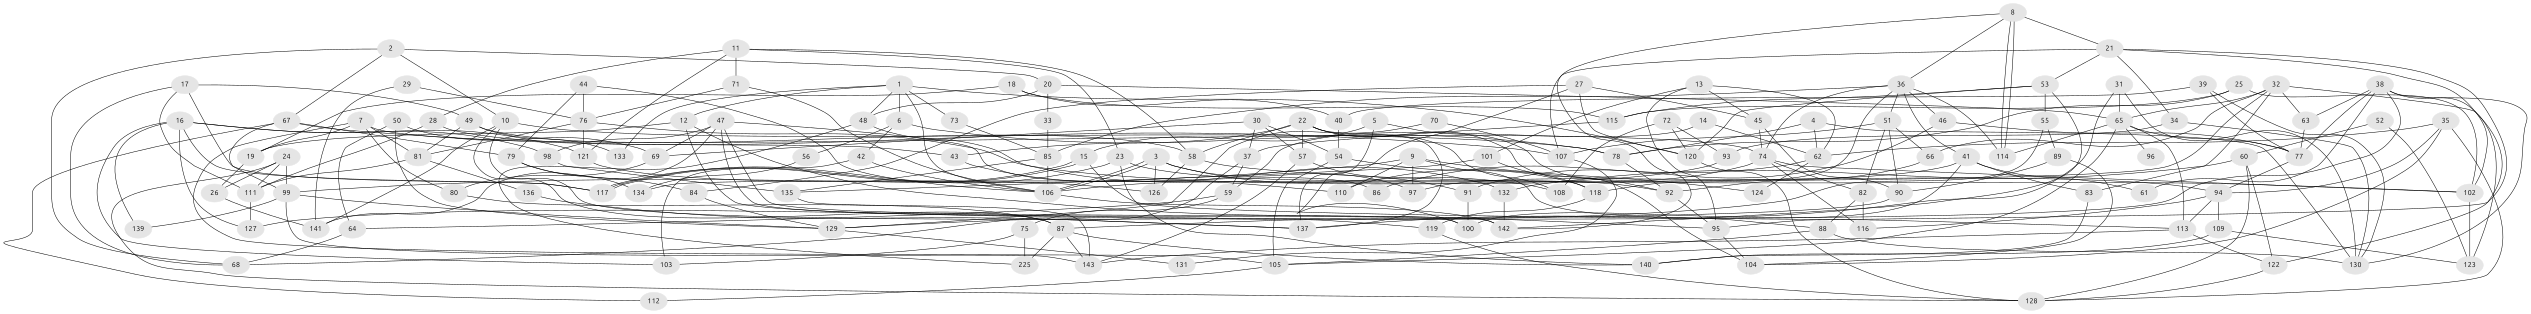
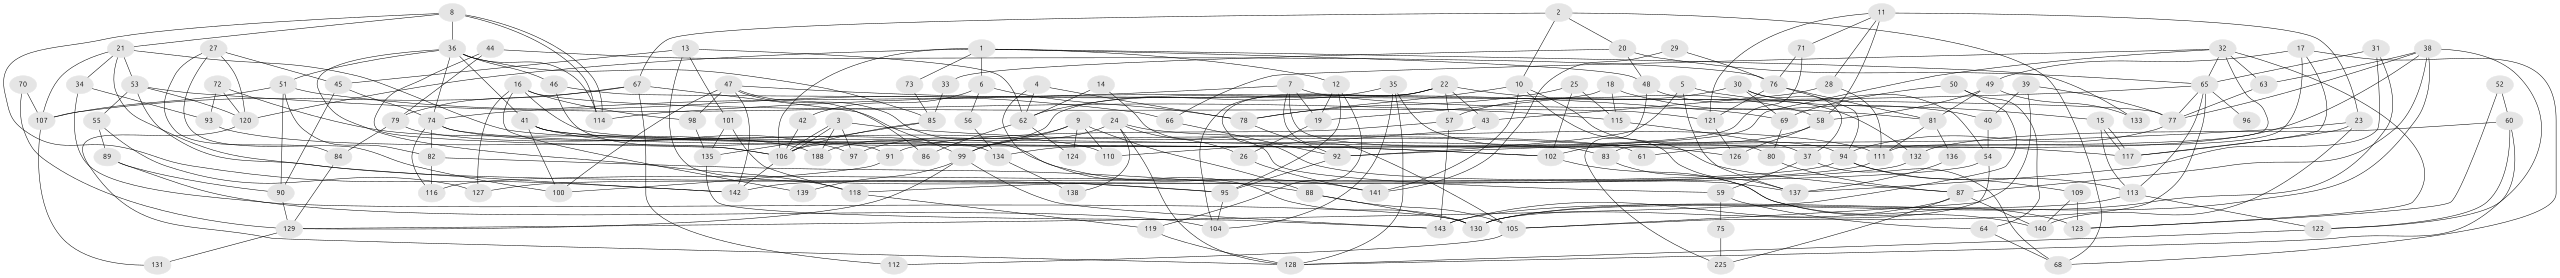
  graph {
    fontname=Ubuntu
    node [color=gray90 fontname=Ubuntu style=filled]
    edge [fontname=Ubuntu]
    1
    6
    12
    48
    73
    106
    120
    133
    78
    42
    56
    19
    95
    119
    n15 [label=225]
    132
    85
    142
    128
    2
    10
    20
    67
    68
    137
    87
    141
    33
    65
    99
    107
    79
    112
    3
    97
-   108
+   108 [label=188]
    126
    4
    62
    130
    124
    86
    92
    5
    15
    113
    117
-   103
    134
    7
    74
    80
    81
    105
    26
    110
    102
    82
    116
    111
    136
    8
    21
    36
    114
    34
    53
    41
    46
    51
    118
    9
    88
    139
    129
    143
    22
    58
    43
    57
    104
    140
    11
    23
    28
    71
    121
    76
    13
    45
    101
    90
    135
    14
    59
    64
    75
    122
    16
    98
    127
    17
    49
    18
    40
    115
    54
    37
    77
    96
    93
    55
    123
    131
    91
    24
+   138
    25
    27
    84
    100
    29
    94
    30
    69
    31
    32
    63
    66
    83
    35
    109
    61
    38
    39
    44
    47
    50
    52
    60
    89
    70
    72
    1 -- 6
    1 -- 12
    1 -- 48
    1 -- 73
    1 -- 106
    1 -- 120
    1 -- 133
    6 -- 78
    6 -- 42
    6 -- 56
    12 -- 19
    12 -- 95
    12 -- 119
    48 -- n15
    48 -- 132
    73 -- 85
    106 -- 142
    120 -- 128
    78 -- 92
    42 -- 106
-   42 -- 103
    56 -- 134
    19 -- 26
    95 -- 104
    119 -- 128
    132 -- 142
    85 -- 106
    85 -- 135
    2 -- 10
    2 -- 20
    2 -- 67
    2 -- 68
    10 -- 78
    10 -- 137
    10 -- 87
    10 -- 141
    20 -- 48
    20 -- 33
    20 -- 65
    67 -- 99
    67 -- 107
    67 -- 79
    67 -- 112
    87 -- n15
    87 -- 143
    87 -- 140
    33 -- 85
    65 -- 113
    65 -- 105
    65 -- 114
    65 -- 77
    65 -- 96
    99 -- 139
    99 -- 129
    99 -- 143
    107 -- 131
    79 -- 134
    79 -- 84
    3 -- 106
    3 -- 106
    3 -- 97
    3 -- 108
    3 -- 126
    4 -- 78
    4 -- 62
    4 -- 130
    62 -- 124
    62 -- 86
    92 -- 95
    5 -- 137
    5 -- 92
    5 -- 15
    15 -- 113
    15 -- 117
    15 -- 117
    113 -- 143
    113 -- 122
+   134 -- 138
    7 -- 19
    7 -- 74
    7 -- 80
    7 -- 81
    7 -- 105
    74 -- 110
    74 -- 102
    74 -- 82
    74 -- 116
    80 -- 87
    81 -- 111
    81 -- 136
    105 -- 112
    26 -- 141
    102 -- 123
    82 -- 116
    82 -- 88
    111 -- 127
    136 -- 137
    8 -- 142
    8 -- 21
    8 -- 36
    8 -- 114
    8 -- 114
    21 -- 95
    21 -- 107
    21 -- 102
    21 -- 34
    21 -- 53
    36 -- 85
    36 -- 74
    36 -- 114
    36 -- 41
    36 -- 46
    36 -- 51
    36 -- 118
    34 -- 130
    34 -- 93
    53 -- 120
    53 -- 142
    53 -- 115
    53 -- 55
    41 -- 97
    41 -- 100
    41 -- 83
    41 -- 61
    46 -- 77
    46 -- 91
    51 -- 107
    51 -- 82
    51 -- 90
    51 -- 66
    118 -- 119
    9 -- 99
    9 -- 97
    9 -- 124
    9 -- 110
    9 -- 88
    88 -- 130
    88 -- 105
    129 -- 131
    22 -- 137
    22 -- 108
    22 -- 58
    22 -- 43
    22 -- 57
    22 -- 104
    58 -- 126
    58 -- 102
    43 -- 110
    57 -- 143
    57 -- 91
    11 -- 58
    11 -- 23
    11 -- 28
    11 -- 71
    11 -- 121
    23 -- 92
    23 -- 117
    23 -- 140
    28 -- 111
    28 -- 43
    71 -- 106
    71 -- 76
    121 -- 126
    76 -- 81
    76 -- 121
    76 -- 94
    13 -- 95
    13 -- 62
    13 -- 45
    13 -- 101
    45 -- 74
    45 -- 90
    101 -- 118
    101 -- 135
    90 -- 129
    135 -- 143
    14 -- 62
    14 -- 59
    59 -- 64
    59 -- 75
    64 -- 68
    75 -- n15
-   75 -- 103
    122 -- 128
    16 -- 117
-   16 -- 103
    16 -- 139
    16 -- 121
    16 -- 98
    16 -- 127
    98 -- 135
    17 -- 68
    17 -- 117
    17 -- 111
    17 -- 49
    49 -- 133
    49 -- 81
    49 -- 58
    18 -- 19
    18 -- 40
    18 -- 115
    40 -- 54
    115 -- 37
    54 -- 105
    54 -- 118
    37 -- 68
    37 -- 59
    77 -- 94
    93 -- 106
    55 -- 127
    55 -- 89
    91 -- 100
    24 -- 128
    24 -- 99
    24 -- 26
    24 -- 111
+   24 -- 138
    25 -- 78
    25 -- 102
    25 -- 115
    27 -- 120
    27 -- 45
    27 -- 84
    27 -- 100
    84 -- 129
    29 -- 141
    29 -- 76
    94 -- 113
    94 -- 116
    94 -- 109
    30 -- 57
    30 -- 54
    30 -- 37
    30 -- 69
    69 -- 80
    31 -- 137
    31 -- 65
    31 -- 130
    32 -- 65
    32 -- 134
    32 -- 123
    32 -- 63
    32 -- 66
    32 -- 83
    63 -- 77
    66 -- 92
    83 -- 140
    35 -- 128
    35 -- 62
    35 -- 104
    35 -- 94
    109 -- 140
    109 -- 123
    38 -- 87
    38 -- 130
    38 -- 122
    38 -- 77
    38 -- 63
    38 -- 61
    39 -- 130
    39 -- 40
    39 -- 77
    44 -- 106
    44 -- 79
    44 -- 76
    47 -- 142
    47 -- 141
    47 -- 86
    47 -- 98
    47 -- 100
    47 -- 69
    50 -- 129
    50 -- 64
    50 -- 69
    52 -- 123
    52 -- 60
    60 -- 132
    60 -- 128
    60 -- 122
    89 -- 104
    89 -- 90
    70 -- 107
    70 -- 129
    72 -- 120
    72 -- 108
    72 -- 93
  }
